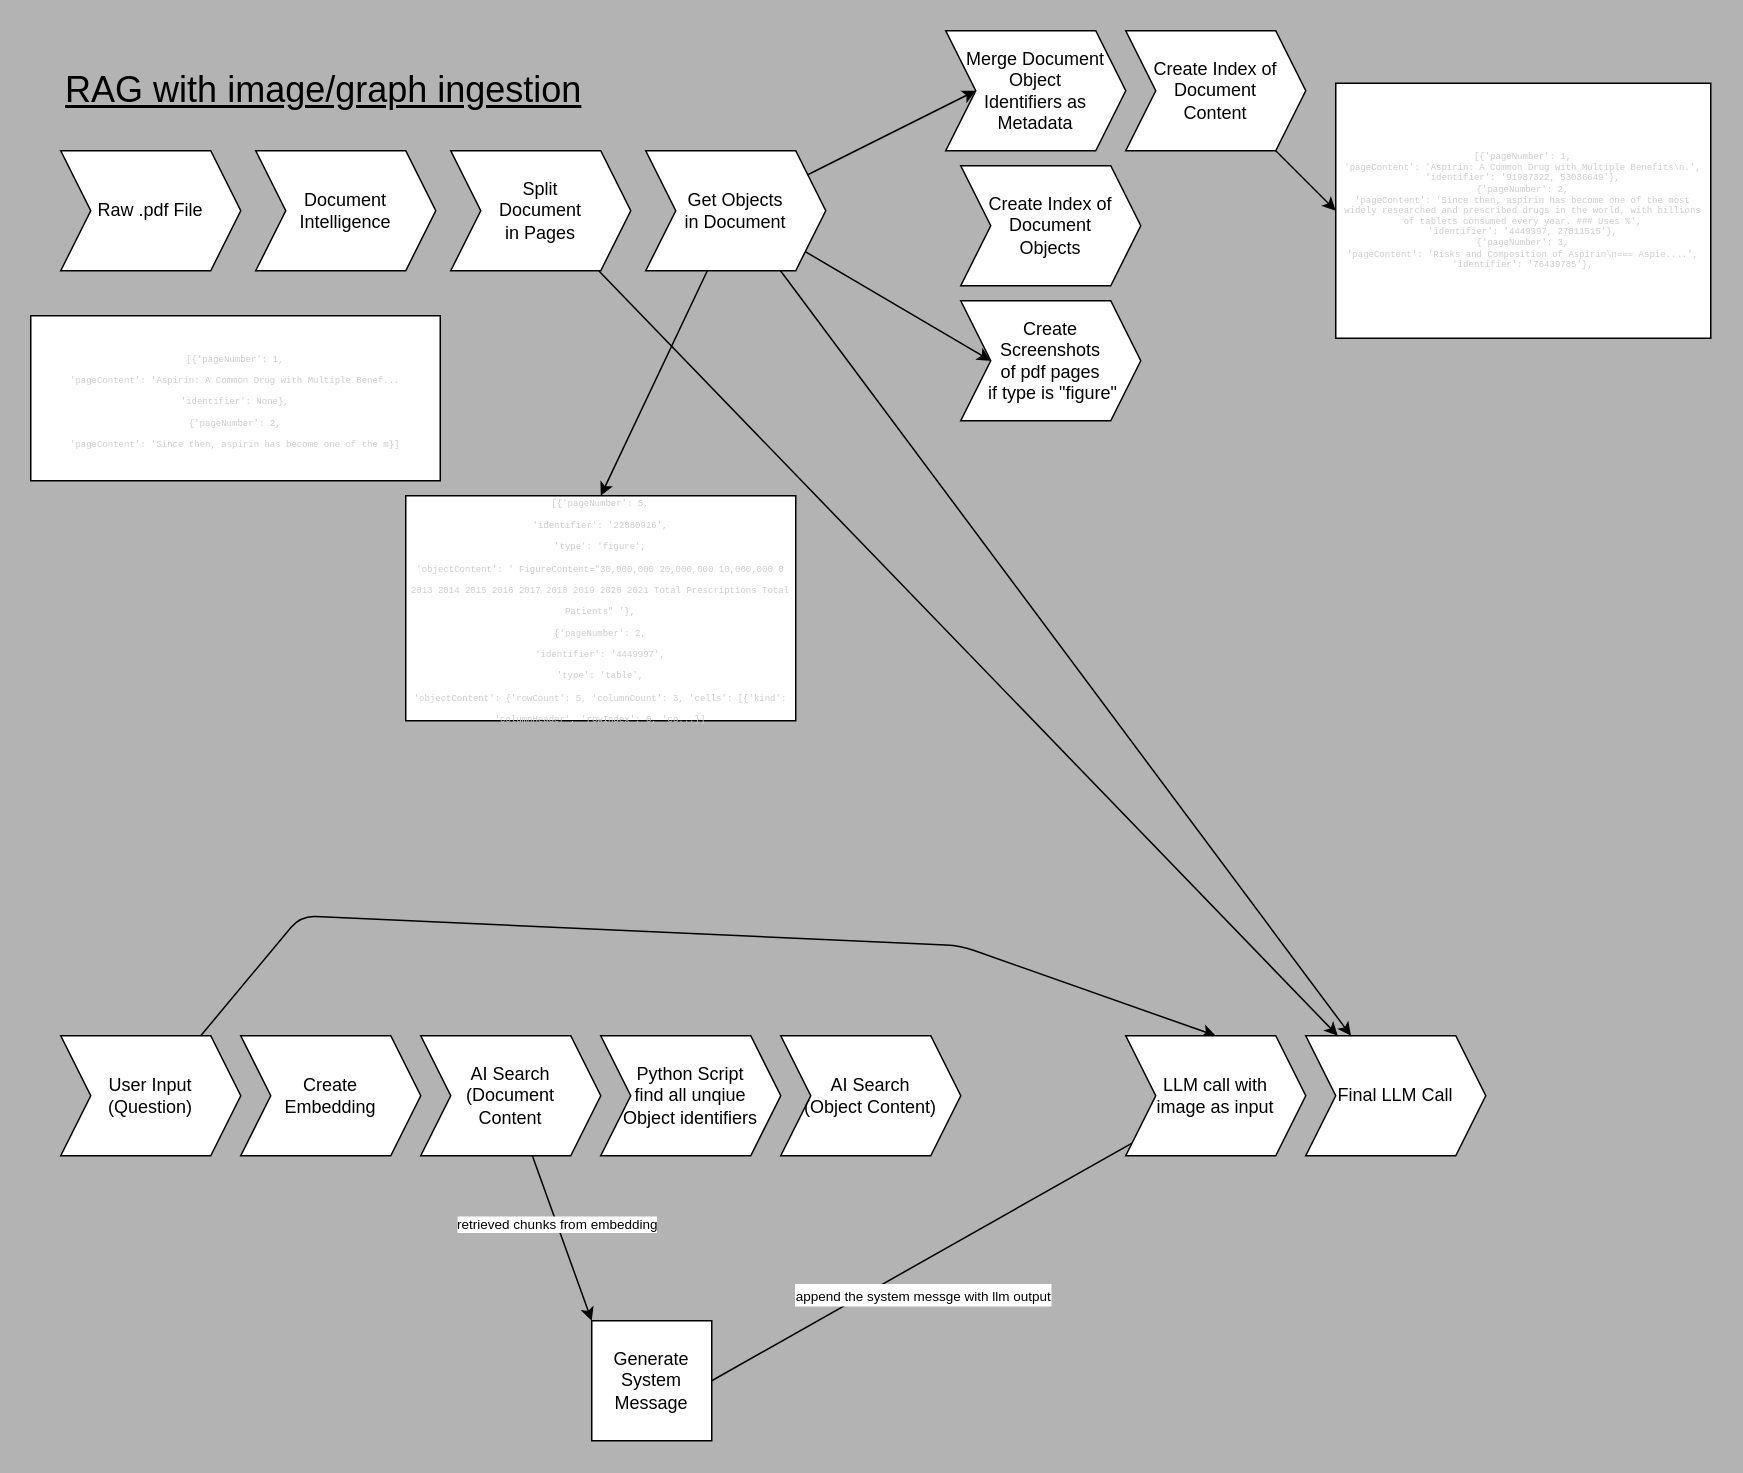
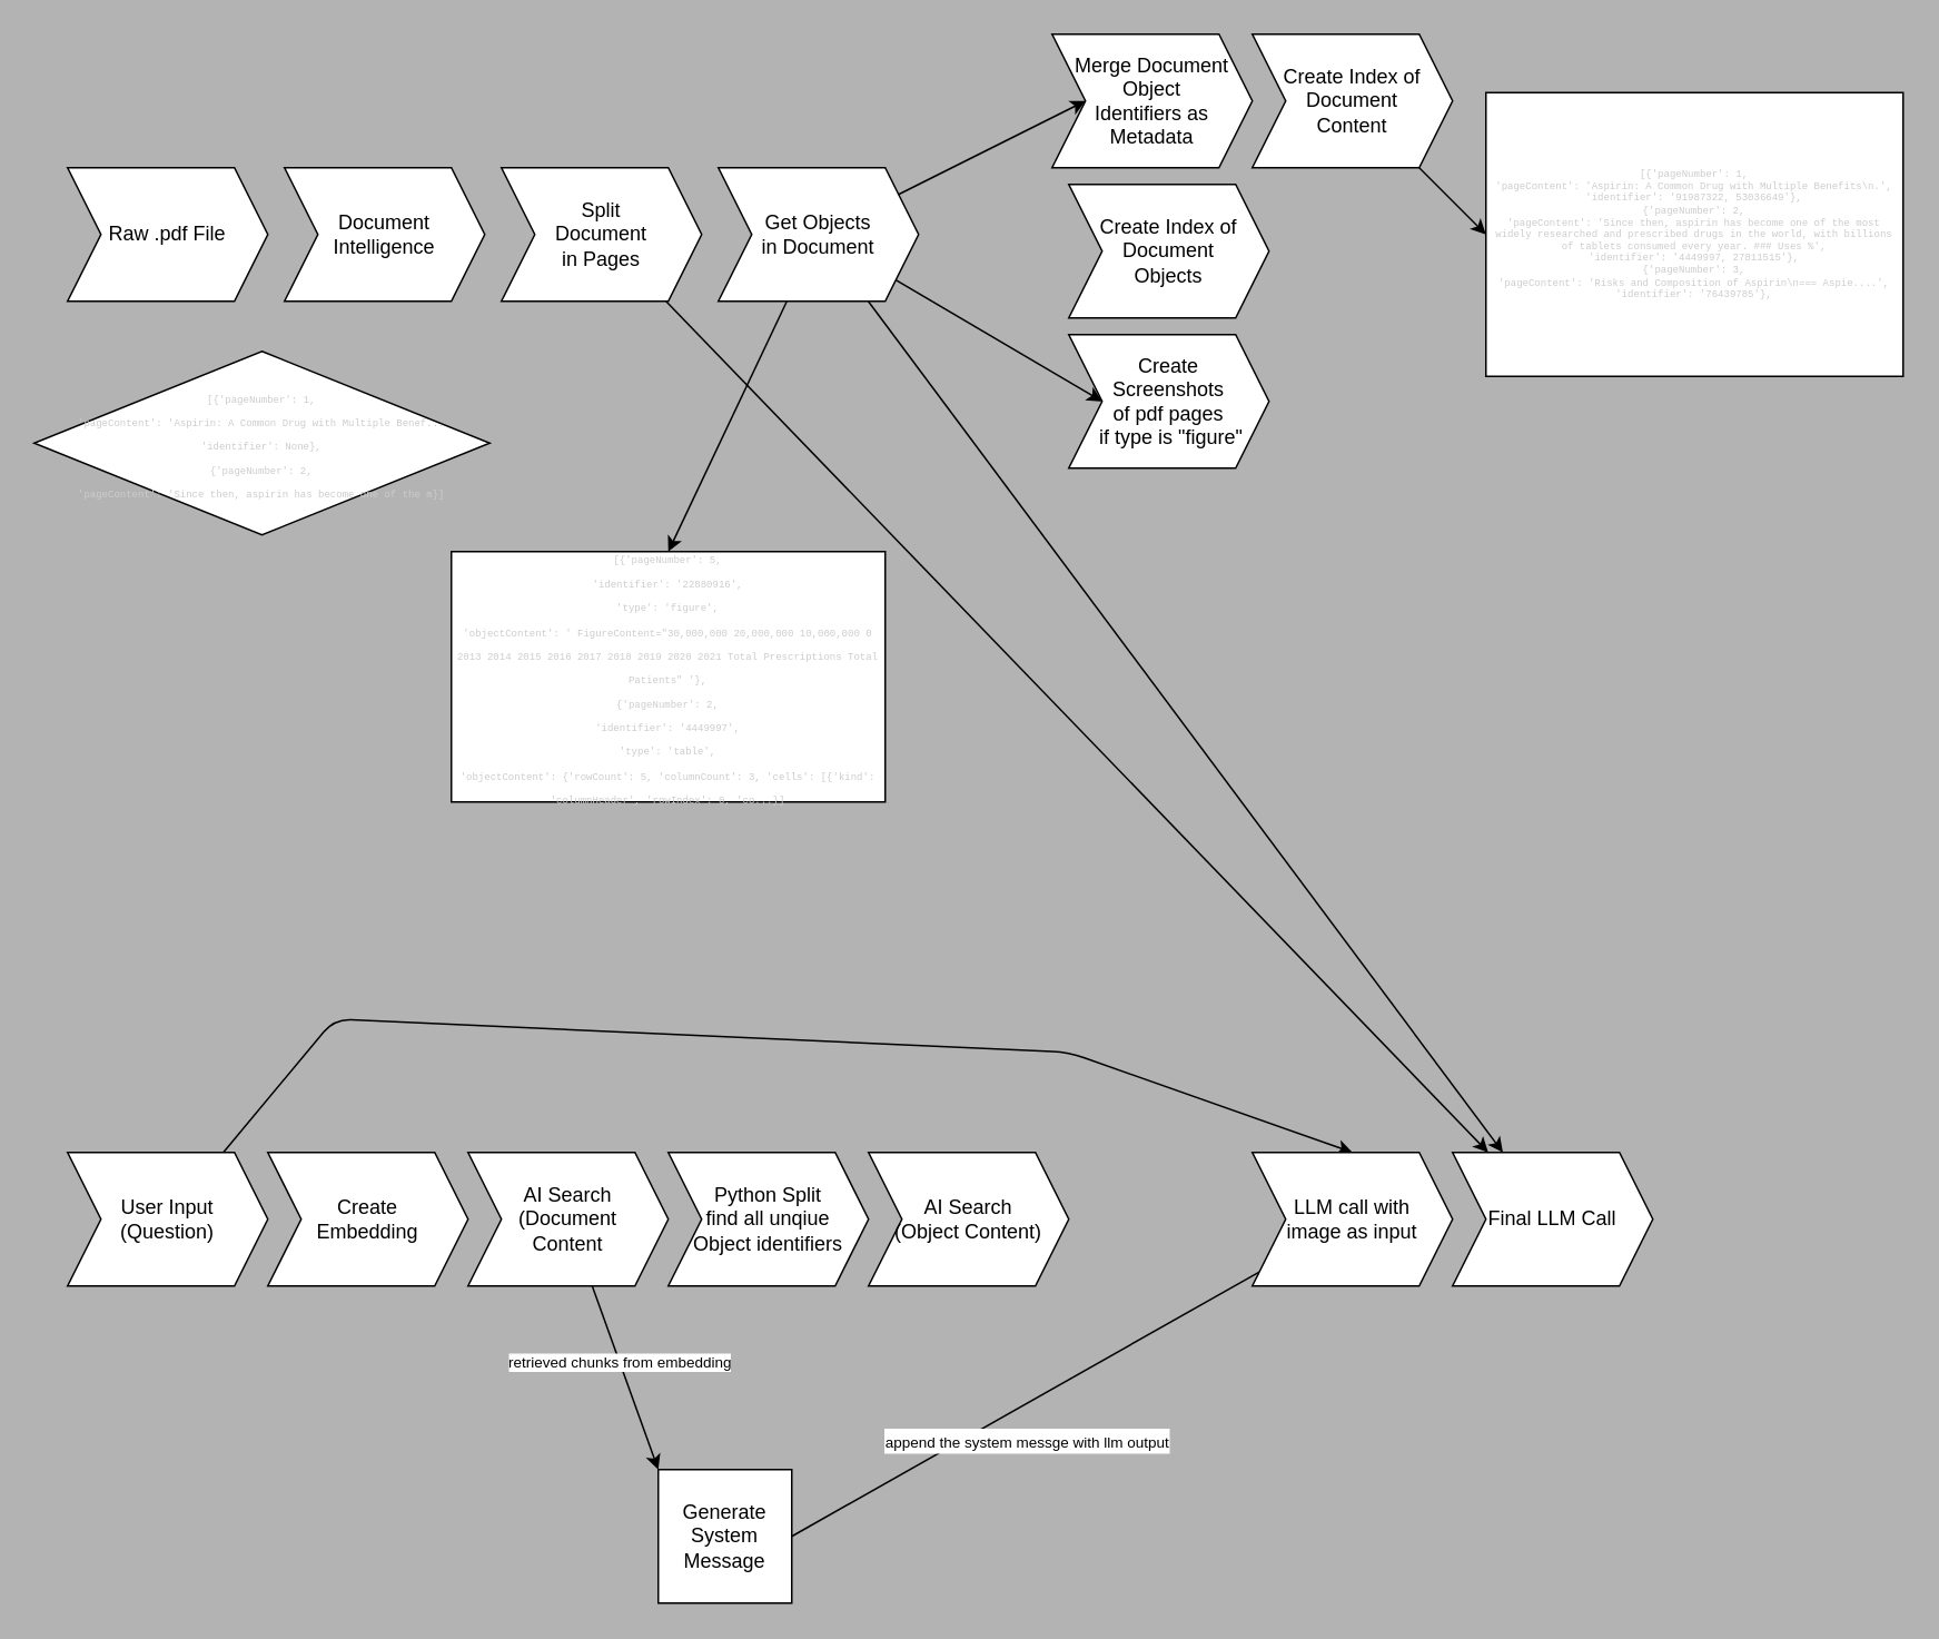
  <mxCell id="0" />
  <mxCell id="1" parent="0" />
- <mxCell id="2" value="&lt;span style=&quot;font-size: 24px;&quot;&gt;&lt;font style=&quot;&quot; color=&quot;#000000&quot;&gt;&lt;u&gt;RAG with image/graph ingestion&lt;/u&gt;&lt;/font&gt;&lt;/span&gt;" style="text;html=1;align=center;verticalAlign=middle;resizable=0;points=[];autosize=1;strokeColor=none;fillColor=none;" parent="1" vertex="1"><mxGeometry x="30" y="40" width="370" height="40" as="geometry" /></mxCell>
  <mxCell id="3" value="Raw .pdf File" style="shape=step;perimeter=stepPerimeter;whiteSpace=wrap;html=1;fixedSize=1;" vertex="1" parent="1"><mxGeometry x="40" y="100" width="120" height="80" as="geometry" /></mxCell>
  <mxCell id="4" value="Document Intelligence" style="shape=step;perimeter=stepPerimeter;whiteSpace=wrap;html=1;fixedSize=1;" vertex="1" parent="1"><mxGeometry x="170" y="100" width="120" height="80" as="geometry" /></mxCell>
  <mxCell id="5" style="edgeStyle=none;html=1;fontSize=6;" edge="1" parent="1" source="6" target="32"><mxGeometry relative="1" as="geometry" /></mxCell>
  <mxCell id="6" value="Split &lt;br&gt;Document&lt;br&gt;in Pages" style="shape=step;perimeter=stepPerimeter;whiteSpace=wrap;html=1;fixedSize=1;" vertex="1" parent="1"><mxGeometry x="300" y="100" width="120" height="80" as="geometry" /></mxCell>
  <mxCell id="7" style="edgeStyle=none;html=1;entryX=0.5;entryY=0;entryDx=0;entryDy=0;fontSize=6;" edge="1" parent="1" source="11" target="13"><mxGeometry relative="1" as="geometry" /></mxCell>
  <mxCell id="8" style="edgeStyle=none;html=1;fontSize=6;" edge="1" parent="1" source="11" target="32"><mxGeometry relative="1" as="geometry" /></mxCell>
  <mxCell id="9" style="edgeStyle=none;html=1;entryX=0;entryY=0.5;entryDx=0;entryDy=0;fontSize=6;" edge="1" parent="1" source="11" target="14"><mxGeometry relative="1" as="geometry" /></mxCell>
  <mxCell id="10" style="edgeStyle=none;html=1;entryX=0;entryY=0.5;entryDx=0;entryDy=0;fontSize=6;" edge="1" parent="1" source="11" target="19"><mxGeometry relative="1" as="geometry" /></mxCell>
  <mxCell id="11" value="Get Objects&lt;br&gt;in Document" style="shape=step;perimeter=stepPerimeter;whiteSpace=wrap;html=1;fixedSize=1;" vertex="1" parent="1"><mxGeometry x="430" y="100" width="120" height="80" as="geometry" /></mxCell>
- <mxCell id="12" value="&lt;font style=&quot;font-size: 6px;&quot;&gt;&lt;span style=&quot;color: rgb(204, 204, 204); font-family: Consolas, &amp;quot;Courier New&amp;quot;, monospace; text-align: start;&quot;&gt;[{'pageNumber': 1,&lt;br&gt;&lt;/span&gt;&lt;span style=&quot;color: rgb(204, 204, 204); font-family: Consolas, &amp;quot;Courier New&amp;quot;, monospace; text-align: start;&quot;&gt;  'pageContent': 'Aspirin: A Common Drug with Multiple Benef...&lt;br&gt;&lt;/span&gt;&lt;span style=&quot;color: rgb(204, 204, 204); font-family: Consolas, &amp;quot;Courier New&amp;quot;, monospace; text-align: start;&quot;&gt;  'identifier': None},&lt;br&gt;&lt;/span&gt;&lt;span style=&quot;color: rgb(204, 204, 204); font-family: Consolas, &amp;quot;Courier New&amp;quot;, monospace; text-align: start;&quot;&gt; {'pageNumber': 2,&lt;br&gt;&lt;/span&gt;&lt;span style=&quot;color: rgb(204, 204, 204); font-family: Consolas, &amp;quot;Courier New&amp;quot;, monospace; text-align: start;&quot;&gt;  'pageContent': 'Since then, aspirin has become one of the m&lt;/span&gt;&lt;span style=&quot;color: rgb(204, 204, 204); font-family: Consolas, &amp;quot;Courier New&amp;quot;, monospace; text-align: start;&quot;&gt;}]&lt;/span&gt;&lt;/font&gt;" style="rounded=0;whiteSpace=wrap;html=1;" vertex="1" parent="1"><mxGeometry y="210" width="273" height="110" as="geometry" x="20" /></mxCell>
+ <mxCell id="12" value="&lt;font style=&quot;font-size: 6px;&quot;&gt;&lt;span style=&quot;color: rgb(204, 204, 204); font-family: Consolas, &amp;quot;Courier New&amp;quot;, monospace; text-align: start;&quot;&gt;[{'pageNumber': 1,&lt;br&gt;&lt;/span&gt;&lt;span style=&quot;color: rgb(204, 204, 204); font-family: Consolas, &amp;quot;Courier New&amp;quot;, monospace; text-align: start;&quot;&gt;  'pageContent': 'Aspirin: A Common Drug with Multiple Benef...&lt;br&gt;&lt;/span&gt;&lt;span style=&quot;color: rgb(204, 204, 204); font-family: Consolas, &amp;quot;Courier New&amp;quot;, monospace; text-align: start;&quot;&gt;  'identifier': None},&lt;br&gt;&lt;/span&gt;&lt;span style=&quot;color: rgb(204, 204, 204); font-family: Consolas, &amp;quot;Courier New&amp;quot;, monospace; text-align: start;&quot;&gt; {'pageNumber': 2,&lt;br&gt;&lt;/span&gt;&lt;span style=&quot;color: rgb(204, 204, 204); font-family: Consolas, &amp;quot;Courier New&amp;quot;, monospace; text-align: start;&quot;&gt;  'pageContent': 'Since then, aspirin has become one of the m&lt;/span&gt;&lt;span style=&quot;color: rgb(204, 204, 204); font-family: Consolas, &amp;quot;Courier New&amp;quot;, monospace; text-align: start;&quot;&gt;}]&lt;/span&gt;&lt;/font&gt;" style="rhombus;whiteSpace=wrap;html=1;" vertex="1" parent="1"><mxGeometry y="210" width="273" height="110" as="geometry" x="20" /></mxCell>
  <mxCell id="13" value="&lt;font style=&quot;font-size: 6px;&quot;&gt;&lt;span style=&quot;color: rgb(204, 204, 204); font-family: Consolas, &amp;quot;Courier New&amp;quot;, monospace; text-align: start;&quot;&gt;[{'pageNumber': 5,&lt;br&gt;&lt;/span&gt;&lt;span style=&quot;color: rgb(204, 204, 204); font-family: Consolas, &amp;quot;Courier New&amp;quot;, monospace; text-align: start;&quot;&gt;  'identifier': '22880916',&lt;br&gt;&lt;/span&gt;&lt;span style=&quot;color: rgb(204, 204, 204); font-family: Consolas, &amp;quot;Courier New&amp;quot;, monospace; text-align: start;&quot;&gt;  'type': 'figure',&lt;br&gt;&lt;/span&gt;&lt;span style=&quot;color: rgb(204, 204, 204); font-family: Consolas, &amp;quot;Courier New&amp;quot;, monospace; text-align: start;&quot;&gt;  'objectContent': ' FigureContent=&quot;30,000,000 20,000,000 10,000,000 0 2013 2014 2015 2016 2017 2018 2019 2020 2021 Total Prescriptions Total Patients&quot; '},&lt;br&gt;&lt;/span&gt;&lt;span style=&quot;color: rgb(204, 204, 204); font-family: Consolas, &amp;quot;Courier New&amp;quot;, monospace; text-align: start;&quot;&gt; {'pageNumber': 2,&lt;br&gt;&lt;/span&gt;&lt;span style=&quot;color: rgb(204, 204, 204); font-family: Consolas, &amp;quot;Courier New&amp;quot;, monospace; text-align: start;&quot;&gt;  'identifier': '4449997',&lt;br&gt;&lt;/span&gt;&lt;span style=&quot;color: rgb(204, 204, 204); font-family: Consolas, &amp;quot;Courier New&amp;quot;, monospace; text-align: start;&quot;&gt;  'type': 'table',&lt;br&gt;&lt;/span&gt;&lt;span style=&quot;color: rgb(204, 204, 204); font-family: Consolas, &amp;quot;Courier New&amp;quot;, monospace; text-align: start;&quot;&gt;  'objectContent': {'rowCount': 5, 'columnCount': 3, 'cells': [{'kind': 'columnHeader', 'rowIndex': 0, 'co...}]&lt;/span&gt;&lt;/font&gt;" style="rounded=0;whiteSpace=wrap;html=1;" vertex="1" parent="1"><mxGeometry x="270" y="330" width="260" height="150" as="geometry" /></mxCell>
  <mxCell id="14" value="Create &lt;br&gt;Screenshots &lt;br&gt;of pdf pages&lt;br&gt;&amp;nbsp;if type is &quot;figure&quot;" style="shape=step;perimeter=stepPerimeter;whiteSpace=wrap;html=1;fixedSize=1;" vertex="1" parent="1"><mxGeometry x="640" y="200" width="120" height="80" as="geometry" /></mxCell>
  <mxCell id="15" value="&lt;font style=&quot;font-size: 6px;&quot;&gt;&lt;span style=&quot;color: rgb(204, 204, 204); font-family: Consolas, &amp;quot;Courier New&amp;quot;, monospace; text-align: start;&quot;&gt;[{'pageNumber': 1,&lt;br/&gt;&lt;/span&gt;&lt;span style=&quot;color: rgb(204, 204, 204); font-family: Consolas, &amp;quot;Courier New&amp;quot;, monospace; text-align: start;&quot;&gt;  'pageContent': 'Aspirin: A Common Drug with Multiple Benefits\n.',&lt;br/&gt;&lt;/span&gt;&lt;span style=&quot;color: rgb(204, 204, 204); font-family: Consolas, &amp;quot;Courier New&amp;quot;, monospace; text-align: start;&quot;&gt;  'identifier': '91987322, 53036649'},&lt;br/&gt;&lt;/span&gt;&lt;span style=&quot;color: rgb(204, 204, 204); font-family: Consolas, &amp;quot;Courier New&amp;quot;, monospace; text-align: start;&quot;&gt; {'pageNumber': 2,&lt;br/&gt;&lt;/span&gt;&lt;span style=&quot;color: rgb(204, 204, 204); font-family: Consolas, &amp;quot;Courier New&amp;quot;, monospace; text-align: start;&quot;&gt;  'pageContent': 'Since then, aspirin has become one of the most widely researched and prescribed drugs in the world, with billions of tablets consumed every year. ### Uses %',&lt;br/&gt;&lt;/span&gt;&lt;span style=&quot;color: rgb(204, 204, 204); font-family: Consolas, &amp;quot;Courier New&amp;quot;, monospace; text-align: start;&quot;&gt;  'identifier': '4449997, 27811515'},&lt;br/&gt;&lt;/span&gt;&lt;span style=&quot;color: rgb(204, 204, 204); font-family: Consolas, &amp;quot;Courier New&amp;quot;, monospace; text-align: start;&quot;&gt; {'pageNumber': 3,&lt;br/&gt;&lt;/span&gt;&lt;span style=&quot;color: rgb(204, 204, 204); font-family: Consolas, &amp;quot;Courier New&amp;quot;, monospace; text-align: start;&quot;&gt;  'pageContent': 'Risks and Composition of Aspirin\n=== Aspie....',&lt;br/&gt;&lt;/span&gt;&lt;span style=&quot;color: rgb(204, 204, 204); font-family: Consolas, &amp;quot;Courier New&amp;quot;, monospace; text-align: start;&quot;&gt;  'identifier': '76439785'},&lt;/span&gt;&lt;/font&gt;" style="whiteSpace=wrap;html=1;fontSize=6;" vertex="1" parent="1"><mxGeometry x="890" y="55" width="250" height="170" as="geometry" /></mxCell>
  <mxCell id="16" value="Create Index of Document&lt;br&gt;Objects" style="shape=step;perimeter=stepPerimeter;whiteSpace=wrap;html=1;fixedSize=1;" vertex="1" parent="1"><mxGeometry x="640" y="110" width="120" height="80" as="geometry" /></mxCell>
  <mxCell id="17" style="edgeStyle=none;html=1;entryX=0;entryY=0.5;entryDx=0;entryDy=0;fontSize=6;" edge="1" parent="1" source="18" target="15"><mxGeometry relative="1" as="geometry" /></mxCell>
  <mxCell id="18" value="Create Index of Document&lt;br&gt;Content" style="shape=step;perimeter=stepPerimeter;whiteSpace=wrap;html=1;fixedSize=1;" vertex="1" parent="1"><mxGeometry x="750" width="120" height="80" as="geometry" y="20" /></mxCell>
  <mxCell id="19" value="Merge Document Object&lt;br&gt;Identifiers as Metadata" style="shape=step;perimeter=stepPerimeter;whiteSpace=wrap;html=1;fixedSize=1;" vertex="1" parent="1"><mxGeometry x="630" width="120" height="80" as="geometry" y="20" /></mxCell>
  <mxCell id="20" style="edgeStyle=none;html=1;entryX=0.5;entryY=0;entryDx=0;entryDy=0;fontSize=12;" edge="1" parent="1" source="21" target="31"><mxGeometry relative="1" as="geometry"><Array as="points"><mxPoint x="200" y="610" /><mxPoint x="640" y="630" /></Array></mxGeometry></mxCell>
  <mxCell id="21" value="&lt;font style=&quot;font-size: 12px;&quot;&gt;User Input&lt;br&gt;(Question)&lt;/font&gt;" style="shape=step;perimeter=stepPerimeter;whiteSpace=wrap;html=1;fixedSize=1;fontSize=6;" vertex="1" parent="1"><mxGeometry x="40" y="690" width="120" height="80" as="geometry" /></mxCell>
  <mxCell id="22" value="&lt;span style=&quot;font-size: 12px;&quot;&gt;Create&lt;br&gt;Embedding&lt;/span&gt;" style="shape=step;perimeter=stepPerimeter;whiteSpace=wrap;html=1;fixedSize=1;fontSize=6;" vertex="1" parent="1"><mxGeometry x="160" y="690" width="120" height="80" as="geometry" /></mxCell>
  <mxCell id="23" style="edgeStyle=none;html=1;entryX=0;entryY=0;entryDx=0;entryDy=0;fontSize=12;" edge="1" parent="1" source="25" target="28"><mxGeometry relative="1" as="geometry" /></mxCell>
  <mxCell id="24" value="retrieved chunks from embedding" style="edgeLabel;html=1;align=center;verticalAlign=middle;resizable=0;points=[];fontSize=9;" vertex="1" connectable="0" parent="23"><mxGeometry x="-0.174" relative="1" as="geometry"><mxPoint as="offset" /></mxGeometry></mxCell>
  <mxCell id="25" value="&lt;span style=&quot;font-size: 12px;&quot;&gt;AI Search&lt;br&gt;(Document&lt;br&gt;Content&lt;/span&gt;" style="shape=step;perimeter=stepPerimeter;whiteSpace=wrap;html=1;fixedSize=1;fontSize=6;" vertex="1" parent="1"><mxGeometry x="280" y="690" width="120" height="80" as="geometry" /></mxCell>
- <mxCell id="26" value="&lt;font style=&quot;font-size: 12px;&quot;&gt;Python Script&lt;br&gt;find all unqiue&lt;br&gt;Object identifiers&lt;/font&gt;" style="shape=step;perimeter=stepPerimeter;whiteSpace=wrap;html=1;fixedSize=1;fontSize=6;" vertex="1" parent="1"><mxGeometry x="400" y="690" width="120" height="80" as="geometry" /></mxCell>
+ <mxCell id="26" value="&lt;font style=&quot;font-size: 12px;&quot;&gt;Python Split&lt;br&gt;find all unqiue&lt;br&gt;Object identifiers&lt;/font&gt;" style="shape=step;perimeter=stepPerimeter;whiteSpace=wrap;html=1;fixedSize=1;fontSize=6;" vertex="1" parent="1"><mxGeometry x="400" y="690" width="120" height="80" as="geometry" /></mxCell>
  <mxCell id="27" value="&lt;font style=&quot;font-size: 12px;&quot;&gt;AI Search&lt;br&gt;(Object Content)&lt;/font&gt;" style="shape=step;perimeter=stepPerimeter;whiteSpace=wrap;html=1;fixedSize=1;fontSize=6;" vertex="1" parent="1"><mxGeometry x="520" y="690" width="120" height="80" as="geometry" /></mxCell>
  <mxCell id="28" value="Generate System Message" style="whiteSpace=wrap;html=1;aspect=fixed;fontSize=12;" vertex="1" parent="1"><mxGeometry x="394" y="880" width="80" height="80" as="geometry" /></mxCell>
  <mxCell id="29" style="edgeStyle=none;html=1;entryX=1;entryY=0.5;entryDx=0;entryDy=0;fontSize=12;endArrow=none;" edge="1" parent="1" source="31" target="28"><mxGeometry relative="1" as="geometry" /></mxCell>
  <mxCell id="30" value="&lt;font style=&quot;font-size: 9px;&quot;&gt;append the system messge with llm output&lt;/font&gt;" style="edgeLabel;html=1;align=center;verticalAlign=middle;resizable=0;points=[];fontSize=12;" vertex="1" connectable="0" parent="29"><mxGeometry x="0.241" y="1" relative="1" as="geometry"><mxPoint x="34" y="2" as="offset" /></mxGeometry></mxCell>
  <mxCell id="31" value="&lt;span style=&quot;font-size: 12px;&quot;&gt;LLM call&amp;nbsp;with&lt;br&gt;image as input&lt;/span&gt;" style="shape=step;perimeter=stepPerimeter;whiteSpace=wrap;html=1;fixedSize=1;fontSize=6;" vertex="1" parent="1"><mxGeometry x="750" y="690" width="120" height="80" as="geometry" /></mxCell>
  <mxCell id="32" value="&lt;span style=&quot;font-size: 12px;&quot;&gt;Final LLM Call&lt;/span&gt;" style="shape=step;perimeter=stepPerimeter;whiteSpace=wrap;html=1;fixedSize=1;fontSize=6;" vertex="1" parent="1"><mxGeometry x="870" y="690" width="120" height="80" as="geometry" /></mxCell>
